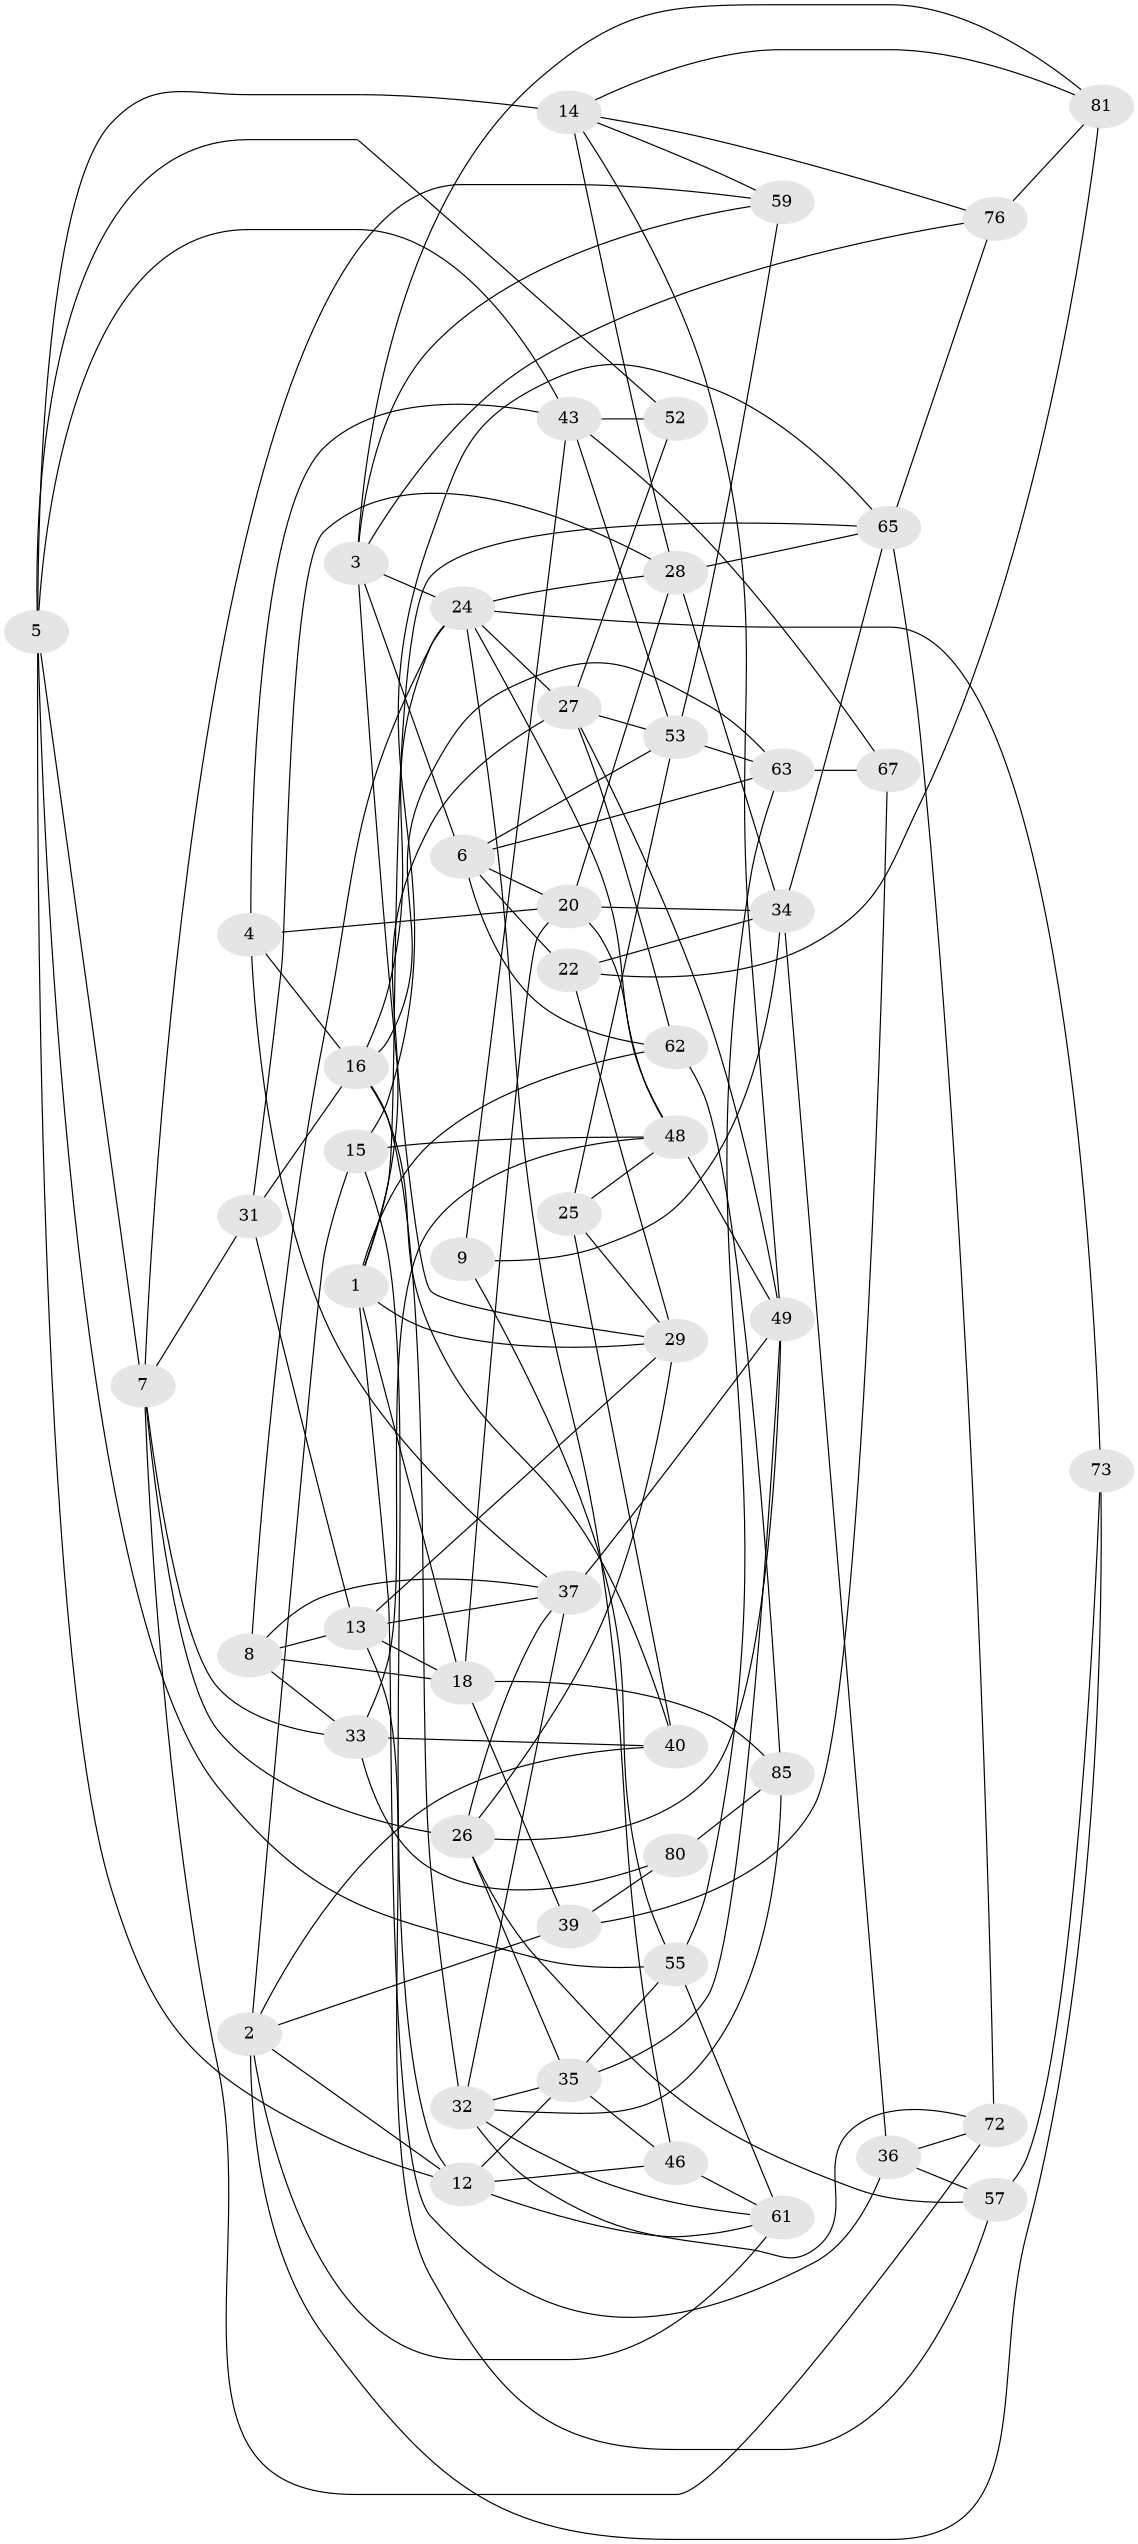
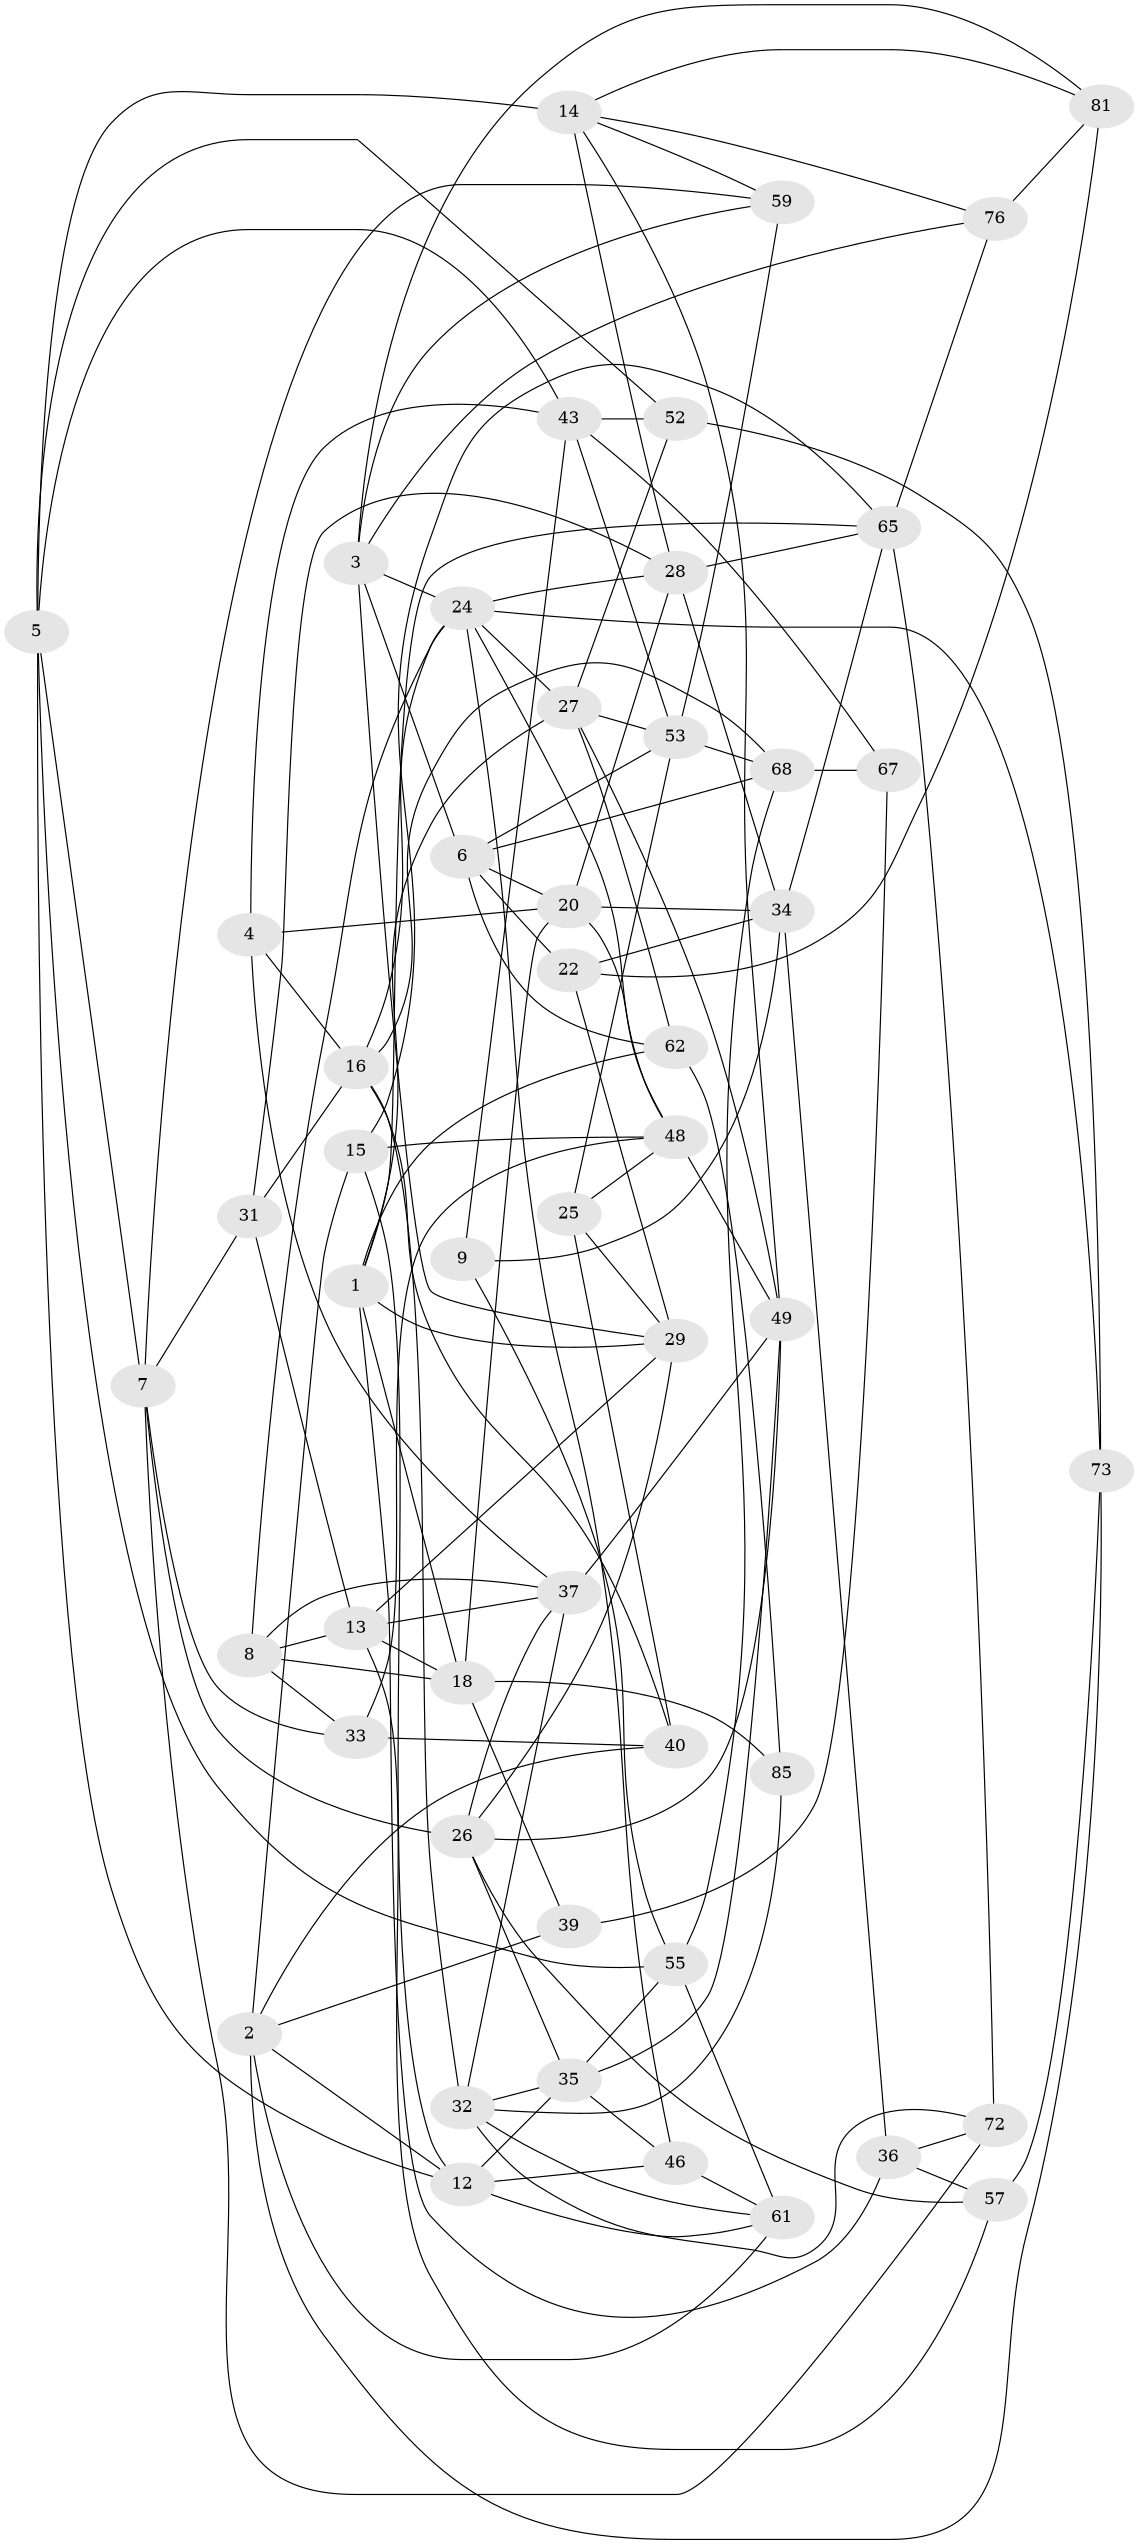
  graph {
    rankdir=LR
    node [color=gray90 style=filled]
    1 [super="+71"]
    18 [super="+31"]
    27 [super="+69"]
    29 [super="+51"]
    36 [super="+58"]
    62
    65 [super="+74"]
    39 [super="+79"]
    20 [super="+45"]
    85
    52
    53 [super="+83"]
    49 [super="+82"]
    72
    57
    76
    2 [super="+54"]
    15
    n19 [label=12 super="+47"]
    40
    73
    61
    48 [super="+66"]
    35 [super="+42"]
    46
-   80
    67
    3 [super="+84"]
    6 [super="+68"]
    24 [super="+75"]
    59
    81
    22
-   63 [super="+64"]
+   63 [super="+64" label=68]
    28 [super="+41"]
    16 [super="+56"]
    32 [super="+77"]
    4
    37 [super="+60"]
    43 [super="+50"]
    34 [super="+78"]
    5 [super="+12"]
    7 [super="+23"]
    14 [super="+21"]
    55 [super="+70"]
    n46 [label=31]
    26 [super="+38"]
    33 [super="+44"]
    13 [super="+19"]
    8 [super="+30"]
    9 [super="+10"]
    25
    1 -- 18
    1 -- 27
    1 -- 29
    1 -- 36
    1 -- 62
    1 -- 65
    18 -- 39
    18 -- 20
    18 -- 85
    27 -- 62
    27 -- 52
    27 -- 53
    27 -- 49
    36 -- 72
    36 -- 57
    62 -- 85
    65 -- 72
    65 -- 76
-   39 -- 80
    39 -- 67
    20 -- 48
    20 -- 28
    20 -- 34
+   52 -- 73
    53 -- 59
    53 -- 63
    57 -- 73
    76 -- 81
    2 -- 39
    2 -- 15
    2 -- n19
    2 -- 40
    2 -- 73
    2 -- 61
    15 -- 65
    15 -- n19
    15 -- 48
    n19 -- 61
    n19 -- 35
    n19 -- 46
    48 -- 49
    35 -- 49
    35 -- 46
    35 -- 55
    46 -- 61
-   80 -- 85
    3 -- 29
    3 -- 76
    3 -- 6
    3 -- 24
    3 -- 59
    3 -- 81
    6 -- 62
    6 -- 20
    6 -- 53
    6 -- 22
    6 -- 63
    24 -- 27
    24 -- 73
    24 -- 48
    24 -- 46
    24 -- 28
    22 -- 29
    22 -- 81
    22 -- 34
    63 -- 67 [weight=2]
    28 -- 65
    28 -- 34
    16 -- 40
    16 -- 24
    16 -- 63
    16 -- 32
    32 -- 85
    32 -- 72
    32 -- 61
    32 -- 35
    32 -- 37
    4 -- 20
    4 -- 16
    4 -- 37
    4 -- 43
    37 -- 49
    43 -- 52
    43 -- 53
    43 -- 67
    34 -- 36
    34 -- 65
    5 -- 52
    5 -- n19
    5 -- 43
    5 -- 7
    5 -- 14
    5 -- 55
    7 -- 72
    7 -- 59
    7 -- n46
    7 -- 26
    7 -- 33
    14 -- 49
    14 -- 76
    14 -- 59
    14 -- 81
    14 -- 28
    55 -- 61
    55 -- 63
    n46 -- 28
    n46 -- 16
    n46 -- 13
    26 -- 29
    26 -- 49
    26 -- 57
    26 -- 35
    26 -- 37
    33 -- 40
    33 -- 48
-   33 -- 80
    13 -- 18
    13 -- 29
    13 -- 57
    13 -- 37
    8 -- 18
    8 -- 24
    8 -- 37
    8 -- 33 [weight=2]
    8 -- 13
    9 -- 43
    9 -- 34
    9 -- 55 [weight=2]
    25 -- 29
    25 -- 53
    25 -- 40
    25 -- 48
  }
